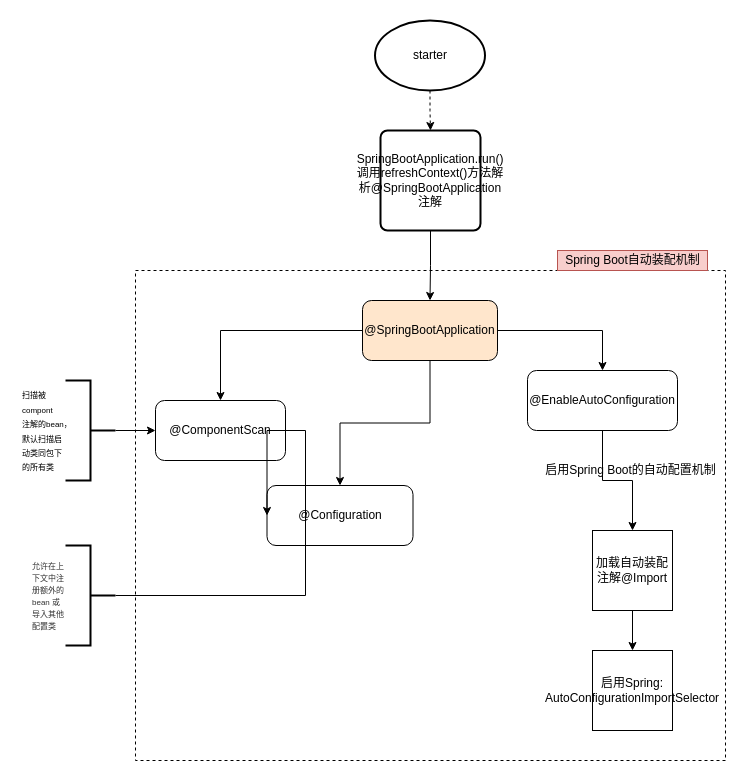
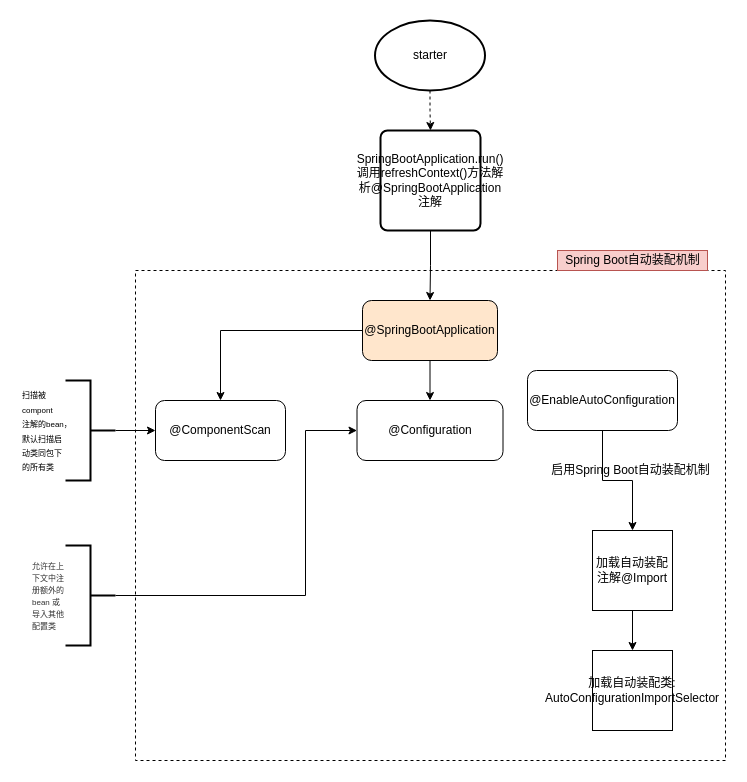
  <mxCell id="0" />
  <mxCell id="1" parent="0" />
  <mxCell id="2" value="" style="rounded=0;whiteSpace=wrap;html=1;dashed=1;" vertex="1" parent="1"><mxGeometry x="135" y="270" width="590" height="490" as="geometry" /></mxCell>
  <mxCell id="3" value="" style="edgeStyle=orthogonalEdgeStyle;rounded=0;orthogonalLoop=1;jettySize=auto;html=1;dashed=1;" edge="1" parent="1" source="4" target="19"><mxGeometry relative="1" as="geometry" /></mxCell>
  <mxCell id="4" value="starter" style="strokeWidth=2;html=1;shape=mxgraph.flowchart.start_1;whiteSpace=wrap;" vertex="1" parent="1"><mxGeometry x="374.5" y="20" width="110" height="70" as="geometry" /></mxCell>
  <mxCell id="5" value="" style="edgeStyle=orthogonalEdgeStyle;rounded=0;orthogonalLoop=1;jettySize=auto;html=1;" edge="1" parent="1" source="8" target="10"><mxGeometry relative="1" as="geometry" /></mxCell>
  <mxCell id="6" style="edgeStyle=orthogonalEdgeStyle;rounded=0;orthogonalLoop=1;jettySize=auto;html=1;entryX=0.5;entryY=0;entryDx=0;entryDy=0;" edge="1" parent="1" source="8" target="9"><mxGeometry relative="1" as="geometry"><mxPoint x="222" y="400" as="targetPoint" /></mxGeometry></mxCell>
- <mxCell id="7" style="edgeStyle=orthogonalEdgeStyle;rounded=0;orthogonalLoop=1;jettySize=auto;html=1;entryX=0.5;entryY=0;entryDx=0;entryDy=0;" edge="1" parent="1" source="8" target="12"><mxGeometry relative="1" as="geometry" /></mxCell>
  <mxCell id="8" value="@SpringBootApplication" style="rounded=1;whiteSpace=wrap;html=1;fillColor=#ffe6cc;" vertex="1" parent="1"><mxGeometry x="362" y="300" width="135" height="60" as="geometry" /></mxCell>
  <mxCell id="9" value="@ComponentScan" style="rounded=1;whiteSpace=wrap;html=1;" vertex="1" parent="1"><mxGeometry x="155" y="400" width="130" height="60" as="geometry" /></mxCell>
- <mxCell id="10" value="@Configuration" style="rounded=1;whiteSpace=wrap;html=1;" vertex="1" parent="1"><mxGeometry x="266.5" y="485" width="146" height="60" as="geometry" /></mxCell>
+ <mxCell id="10" value="@Configuration" style="rounded=1;whiteSpace=wrap;html=1;" vertex="1" parent="1"><mxGeometry x="356.5" y="400" width="146" height="60" as="geometry" /></mxCell>
  <mxCell id="11" value="" style="edgeStyle=orthogonalEdgeStyle;rounded=0;orthogonalLoop=1;jettySize=auto;html=1;" edge="1" parent="1" source="12" target="16"><mxGeometry relative="1" as="geometry" /></mxCell>
  <mxCell id="12" value="@EnableAutoConfiguration" style="rounded=1;whiteSpace=wrap;html=1;" vertex="1" parent="1"><mxGeometry x="527" y="370" width="150" height="60" as="geometry" /></mxCell>
  <mxCell id="13" value="Spring Boot自动装配机制" style="text;html=1;align=center;verticalAlign=middle;resizable=0;points=[];autosize=1;fillColor=#f8cecc;strokeColor=#b85450;" vertex="1" parent="1"><mxGeometry x="557" y="250" width="150" height="20" as="geometry" /></mxCell>
- <mxCell id="14" value="启用Spring Boot的自动配置机制" style="text;html=1;resizable=0;autosize=1;align=center;verticalAlign=middle;points=[];fillColor=none;strokeColor=none;rounded=0;dashed=1;" vertex="1" parent="1"><mxGeometry x="535" y="460" width="190" height="20" as="geometry" /></mxCell>
+ <mxCell id="14" value="启用Spring Boot自动装配机制" style="text;html=1;resizable=0;autosize=1;align=center;verticalAlign=middle;points=[];fillColor=none;strokeColor=none;rounded=0;dashed=1;" vertex="1" parent="1"><mxGeometry x="535" y="460" width="190" height="20" as="geometry" /></mxCell>
  <mxCell id="15" value="" style="edgeStyle=orthogonalEdgeStyle;rounded=0;orthogonalLoop=1;jettySize=auto;html=1;" edge="1" parent="1" source="16" target="17"><mxGeometry relative="1" as="geometry" /></mxCell>
  <mxCell id="16" value="加载自动装配注解@Import" style="whiteSpace=wrap;html=1;aspect=fixed;" vertex="1" parent="1"><mxGeometry x="592" y="530" width="80" height="80" as="geometry" /></mxCell>
- <mxCell id="17" value="启用Spring:&lt;br&gt;AutoConfigurationImportSelector" style="whiteSpace=wrap;html=1;aspect=fixed;" vertex="1" parent="1"><mxGeometry x="592" y="650" width="80" height="80" as="geometry" /></mxCell>
+ <mxCell id="17" value="加载自动装配类:&lt;br&gt;AutoConfigurationImportSelector" style="whiteSpace=wrap;html=1;aspect=fixed;" vertex="1" parent="1"><mxGeometry x="592" y="650" width="80" height="80" as="geometry" /></mxCell>
  <mxCell id="18" value="" style="edgeStyle=orthogonalEdgeStyle;rounded=0;orthogonalLoop=1;jettySize=auto;html=1;" edge="1" parent="1" source="19" target="8"><mxGeometry relative="1" as="geometry" /></mxCell>
  <mxCell id="19" value="SpringBootApplication.run()&lt;br&gt;调用refreshContext()方法解析@SpringBootApplication注解" style="rounded=1;whiteSpace=wrap;html=1;absoluteArcSize=1;arcSize=14;strokeWidth=2;" vertex="1" parent="1"><mxGeometry x="380" y="130" width="100" height="100" as="geometry" /></mxCell>
  <mxCell id="20" style="edgeStyle=orthogonalEdgeStyle;rounded=0;orthogonalLoop=1;jettySize=auto;html=1;entryX=0;entryY=0.5;entryDx=0;entryDy=0;" edge="1" parent="1" source="21" target="9"><mxGeometry relative="1" as="geometry" /></mxCell>
  <mxCell id="21" value="" style="strokeWidth=2;html=1;shape=mxgraph.flowchart.annotation_2;align=left;labelPosition=right;pointerEvents=1;rotation=-180;" vertex="1" parent="1"><mxGeometry x="65" y="380" width="50" height="100" as="geometry" /></mxCell>
  <mxCell id="22" value="&lt;font style=&quot;font-size: 8px&quot;&gt;扫描被&lt;br style=&quot;font-size: 8px&quot;&gt;compont&lt;br style=&quot;font-size: 8px&quot;&gt;注解的bean，&lt;br style=&quot;font-size: 8px&quot;&gt;默认扫描启&lt;br style=&quot;font-size: 8px&quot;&gt;动类同包下&lt;br style=&quot;font-size: 8px&quot;&gt;的所有类&lt;/font&gt;" style="text;html=1;align=left;verticalAlign=middle;resizable=0;points=[];autosize=1;" vertex="1" parent="1"><mxGeometry x="20" y="385" width="90" height="90" as="geometry" /></mxCell>
  <mxCell id="23" style="edgeStyle=orthogonalEdgeStyle;rounded=0;orthogonalLoop=1;jettySize=auto;html=1;entryX=0;entryY=0.5;entryDx=0;entryDy=0;" edge="1" parent="1" source="24" target="10"><mxGeometry relative="1" as="geometry"><Array as="points"><mxPoint x="305" y="595" /><mxPoint x="305" y="430" /></Array></mxGeometry></mxCell>
  <mxCell id="24" value="" style="strokeWidth=2;html=1;shape=mxgraph.flowchart.annotation_2;align=left;labelPosition=right;pointerEvents=1;rotation=-180;" vertex="1" parent="1"><mxGeometry x="65" y="545" width="50" height="100" as="geometry" /></mxCell>
  <mxCell id="25" value="&lt;font style=&quot;font-size: 8px&quot;&gt;&lt;span style=&quot;color: rgb(51 , 51 , 51) ; background-color: rgb(255 , 255 , 255) ; font-size: 8px&quot;&gt;允许在上&lt;br style=&quot;font-size: 8px&quot;&gt;下文中注&lt;br style=&quot;font-size: 8px&quot;&gt;册额外的&amp;nbsp;&lt;/span&gt;&lt;br style=&quot;color: rgb(51 , 51 , 51) ; font-size: 8px&quot;&gt;&lt;span style=&quot;color: rgb(51 , 51 , 51) ; background-color: rgb(255 , 255 , 255) ; font-size: 8px&quot;&gt;bean 或&lt;br style=&quot;font-size: 8px&quot;&gt;导入其他&lt;br style=&quot;font-size: 8px&quot;&gt;配置类&lt;/span&gt;&lt;/font&gt;" style="text;html=1;align=left;verticalAlign=middle;resizable=0;points=[];autosize=1;fontSize=10;textDirection=ltr;" vertex="1" parent="1"><mxGeometry x="30" y="555" width="70" height="80" as="geometry" /></mxCell>
